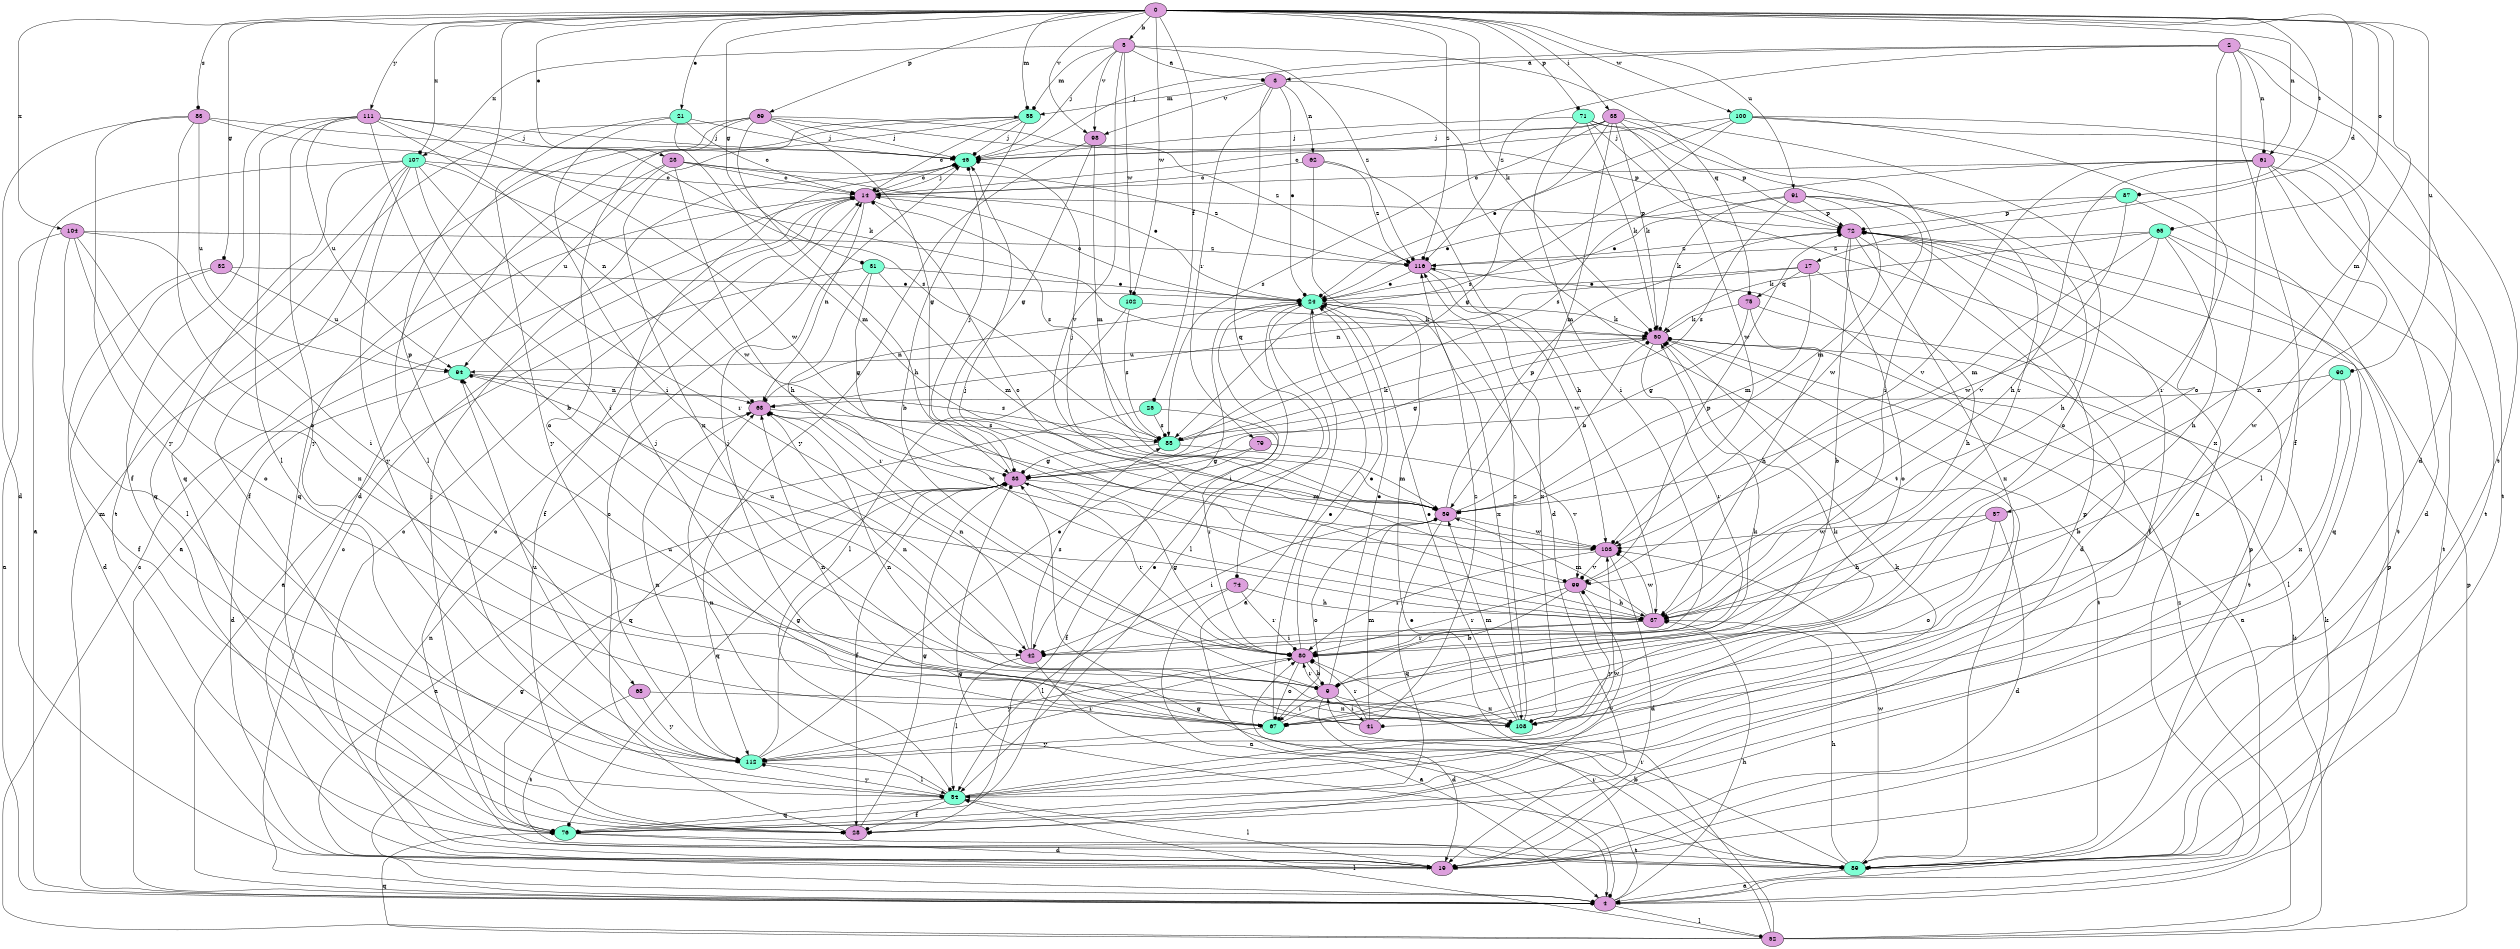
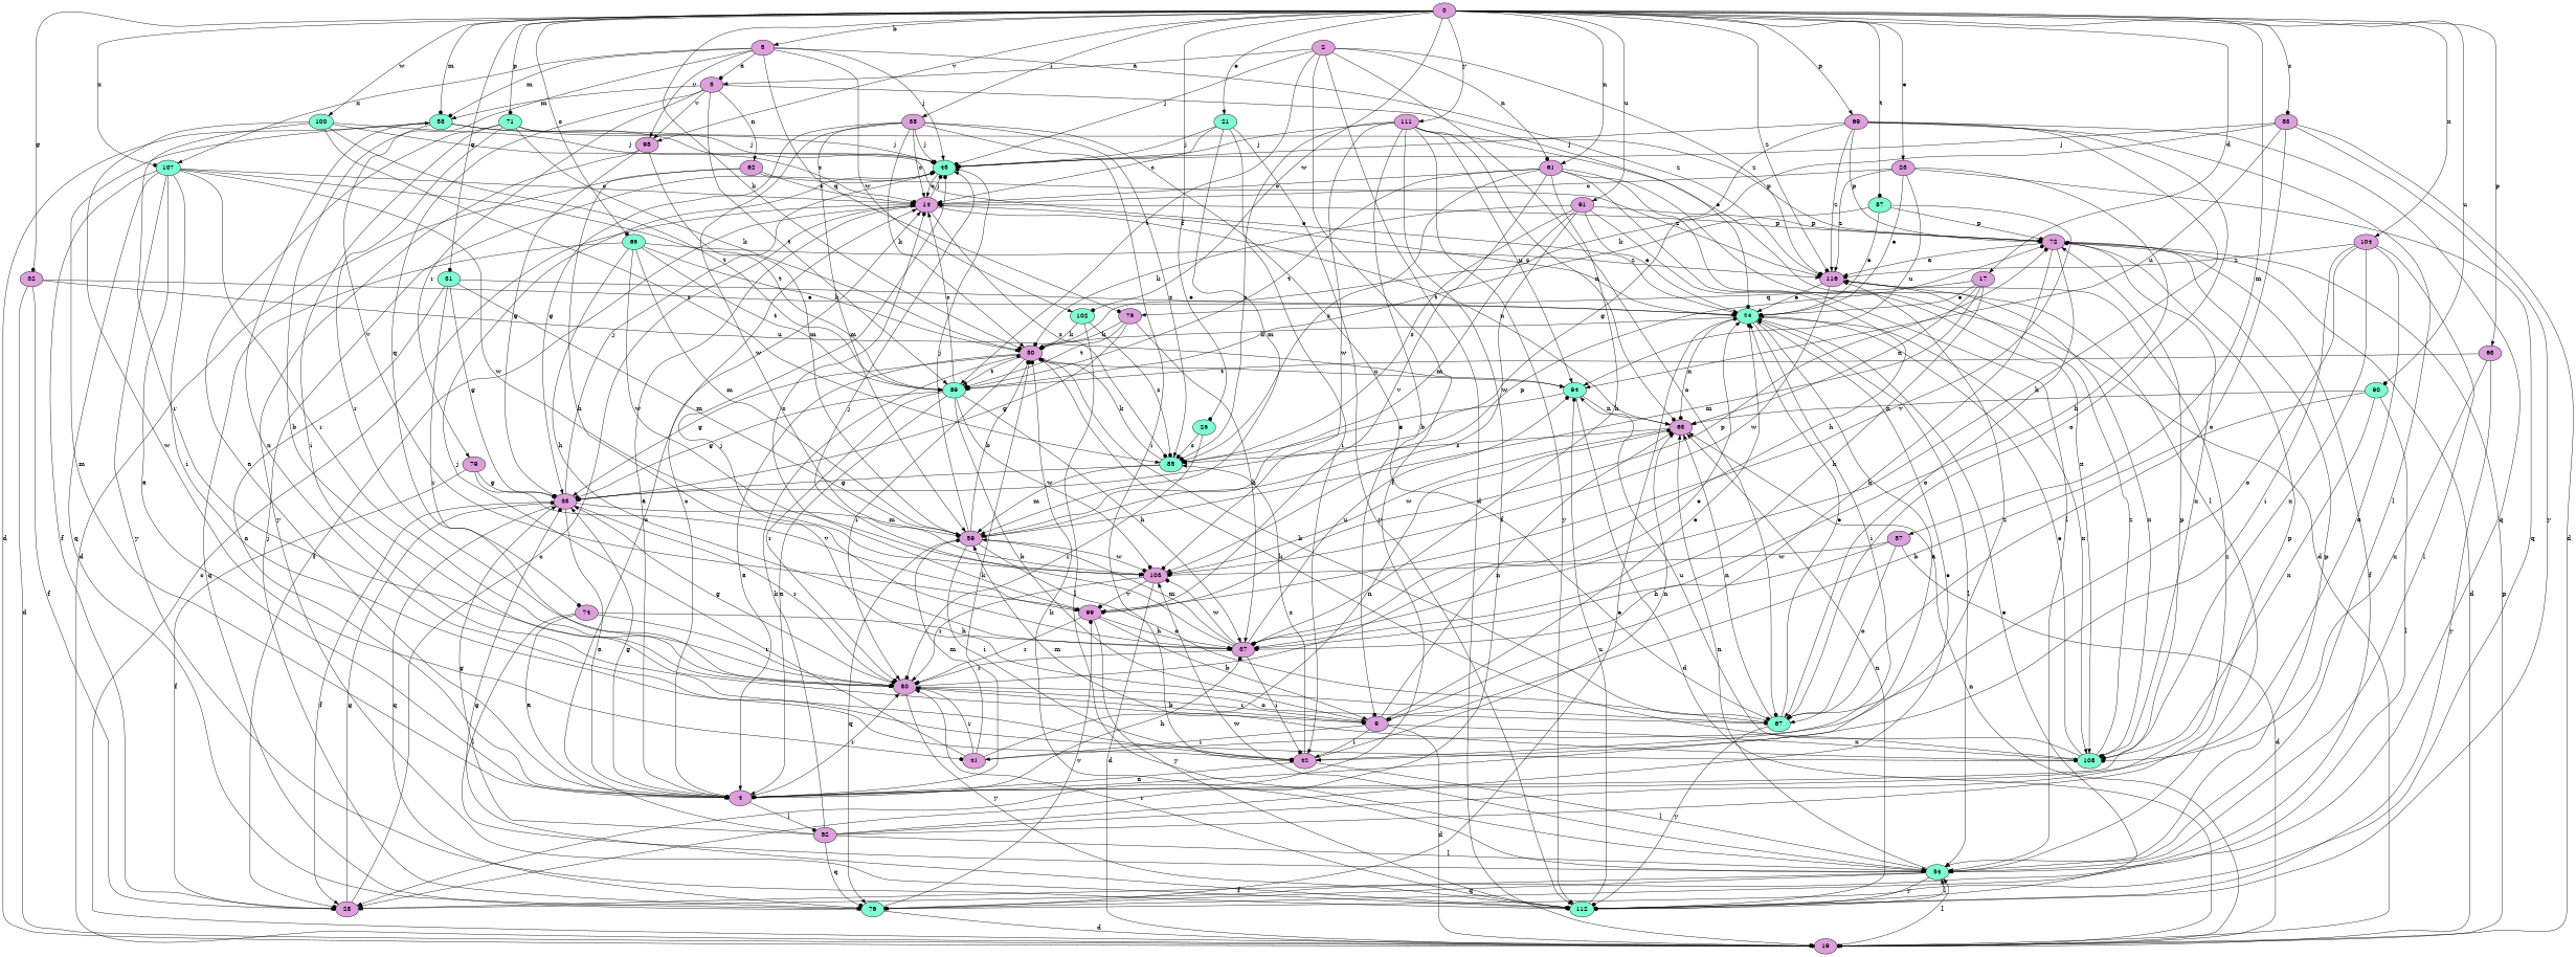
  strict digraph {
    node [fillcolor=plum style=filled]
    edge [arrowhead=normal]
    0
    5
    17
    21 [fillcolor=aquamarine]
    23
    25 [fillcolor=aquamarine]
    31 [fillcolor=aquamarine]
    32
    38
    50
    57
    58 [fillcolor=aquamarine]
    61
    65 [fillcolor=aquamarine]
    68
    69
    71 [fillcolor=aquamarine]
    83
    87 [fillcolor=aquamarine]
    90 [fillcolor=aquamarine]
    91
    98
    100 [fillcolor=aquamarine]
    102 [fillcolor=aquamarine]
    104
    107 [fillcolor=aquamarine]
    111
    116
    3
    45 [fillcolor=aquamarine]
    75
    99
    24 [fillcolor=aquamarine]
    37
    63
    59
    14
    42
    112 [fillcolor=aquamarine]
    76 [fillcolor=aquamarine]
    94 [fillcolor=aquamarine]
    80
    85 [fillcolor=aquamarine]
    4
    33
    19
    28
    67 [fillcolor=aquamarine]
    103
    89 [fillcolor=aquamarine]
    9
    108 [fillcolor=aquamarine]
    54 [fillcolor=aquamarine]
    72
    41
    2
    62
    74
    79
    52
    0 -> 5 [label=b]
    0 -> 17 [label=d]
    0 -> 21 [label=e]
    0 -> 23 [label=e]
    0 -> 25 [arrowhead=dot label=f]
    0 -> 31 [arrowhead=dot label=g]
    0 -> 32 [arrowhead=dot label=g]
    0 -> 38 [label=i]
    0 -> 50 [arrowhead=dot label=k]
    0 -> 57 [label=m]
    0 -> 58 [arrowhead=dot label=m]
    0 -> 61 [label=n]
    0 -> 65 [arrowhead=dot label=o]
    0 -> 68 [label=p]
    0 -> 69 [label=p]
    0 -> 71 [arrowhead=dot label=p]
    0 -> 83 [arrowhead=dot label=s]
    0 -> 87 [arrowhead=dot label=t]
    0 -> 90 [arrowhead=dot label=u]
    0 -> 91 [label=u]
    0 -> 98 [label=v]
    0 -> 100 [label=w]
    0 -> 102 [arrowhead=dot label=w]
    0 -> 104 [label=x]
    0 -> 107 [arrowhead=dot label=x]
    0 -> 111 [label=y]
    0 -> 116 [arrowhead=dot label=z]
    5 -> 58 [arrowhead=dot label=m]
    5 -> 98 [label=v]
    5 -> 102 [label=w]
    5 -> 107 [label=x]
    5 -> 116 [arrowhead=dot label=z]
    5 -> 3 [arrowhead=dot label=a]
    5 -> 45 [label=j]
    5 -> 75 [arrowhead=dot label=q]
    5 -> 99 [arrowhead=dot label=v]
    17 -> 75 [label=q]
    17 -> 24 [arrowhead=dot label=e]
    17 -> 37 [label=h]
    17 -> 63 [label=n]
    17 -> 59 [label=m]
    21 -> 45 [label=j]
    21 -> 59 [label=m]
    21 -> 14 [label=c]
    21 -> 42 [label=i]
    21 -> 112 [label=y]
    23 -> 116 [label=z]
    23 -> 24 [arrowhead=dot label=e]
    23 -> 37 [arrowhead=dot label=h]
    23 -> 14 [arrowhead=dot label=c]
    23 -> 76 [label=q]
    23 -> 94 [label=u]
-   25 -> 76 [arrowhead=dot label=q]
    25 -> 80 [arrowhead=dot label=r]
    25 -> 85 [arrowhead=dot label=s]
    31 -> 24 [arrowhead=dot label=e]
    31 -> 59 [label=m]
    31 -> 80 [label=r]
    31 -> 4 [arrowhead=dot label=a]
    31 -> 33 [arrowhead=dot label=g]
    32 -> 24 [label=e]
    32 -> 94 [label=u]
    32 -> 19 [label=d]
    32 -> 28 [label=f]
    38 -> 50 [label=k]
    38 -> 45 [arrowhead=dot label=j]
    38 -> 59 [label=m]
    38 -> 14 [label=c]
    38 -> 42 [arrowhead=dot label=i]
    38 -> 85 [label=s]
    38 -> 33 [label=g]
    38 -> 67 [arrowhead=dot label=o]
    38 -> 103 [arrowhead=dot label=w]
    50 -> 94 [label=u]
    50 -> 80 [label=r]
    50 -> 4 [label=a]
    50 -> 33 [label=g]
    50 -> 89 [label=t]
    57 -> 37 [arrowhead=dot label=h]
    57 -> 19 [arrowhead=dot label=d]
    57 -> 67 [label=o]
    57 -> 103 [arrowhead=dot label=w]
    58 -> 45 [arrowhead=dot label=j]
    58 -> 14 [arrowhead=dot label=c]
    58 -> 19 [label=d]
    58 -> 9 [arrowhead=dot label=b]
    58 -> 108 [arrowhead=dot label=x]
    61 -> 99 [arrowhead=dot label=v]
    61 -> 37 [arrowhead=dot label=h]
    61 -> 14 [label=c]
    61 -> 85 [arrowhead=dot label=s]
    61 -> 19 [label=d]
    61 -> 89 [label=t]
    61 -> 108 [label=x]
    61 -> 54 [label=l]
    65 -> 50 [label=k]
    65 -> 116 [label=z]
    65 -> 37 [arrowhead=dot label=h]
    65 -> 59 [label=m]
    65 -> 76 [arrowhead=dot label=q]
    65 -> 103 [label=w]
    65 -> 89 [label=t]
    68 -> 112 [arrowhead=dot label=y]
    68 -> 89 [arrowhead=dot label=t]
    68 -> 108 [arrowhead=dot label=x]
    69 -> 116 [label=z]
    69 -> 45 [arrowhead=dot label=j]
    69 -> 37 [arrowhead=dot label=h]
    69 -> 76 [arrowhead=dot label=q]
    69 -> 33 [label=g]
    69 -> 67 [label=o]
    69 -> 54 [label=l]
    69 -> 72 [arrowhead=dot label=p]
    71 -> 50 [arrowhead=dot label=k]
    71 -> 45 [arrowhead=dot label=j]
    71 -> 42 [arrowhead=dot label=i]
    71 -> 80 [arrowhead=dot label=r]
    71 -> 4 [arrowhead=dot label=a]
    71 -> 72 [arrowhead=dot label=p]
    83 -> 50 [label=k]
    83 -> 45 [label=j]
    83 -> 112 [arrowhead=dot label=y]
    83 -> 94 [label=u]
    83 -> 19 [label=d]
    83 -> 67 [arrowhead=dot label=o]
    87 -> 99 [label=v]
    87 -> 24 [arrowhead=dot label=e]
    87 -> 89 [label=t]
    87 -> 72 [arrowhead=dot label=p]
    90 -> 63 [label=n]
    90 -> 9 [label=b]
    90 -> 108 [label=x]
    90 -> 54 [label=l]
    91 -> 50 [arrowhead=dot label=k]
    91 -> 24 [label=e]
    91 -> 37 [label=h]
    91 -> 59 [arrowhead=dot label=m]
    91 -> 85 [label=s]
    91 -> 103 [label=w]
    91 -> 72 [label=p]
    98 -> 59 [label=m]
    98 -> 112 [label=y]
    98 -> 33 [arrowhead=dot label=g]
    100 -> 45 [label=j]
    100 -> 24 [arrowhead=dot label=e]
    100 -> 80 [label=r]
    100 -> 85 [label=s]
    100 -> 89 [label=t]
    100 -> 41 [arrowhead=dot label=w]
    102 -> 50 [arrowhead=dot label=k]
    102 -> 85 [arrowhead=dot label=s]
    102 -> 54 [arrowhead=dot label=l]
    104 -> 116 [arrowhead=dot label=z]
    104 -> 42 [label=i]
    104 -> 4 [arrowhead=dot label=a]
    104 -> 67 [label=o]
    104 -> 108 [label=x]
    104 -> 54 [arrowhead=dot label=l]
    107 -> 14 [label=c]
    107 -> 42 [arrowhead=dot label=i]
    107 -> 112 [arrowhead=dot label=y]
    107 -> 76 [label=q]
    107 -> 80 [arrowhead=dot label=r]
    107 -> 4 [arrowhead=dot label=a]
    107 -> 28 [arrowhead=dot label=f]
    107 -> 103 [label=w]
    107 -> 89 [label=t]
    111 -> 45 [arrowhead=dot label=j]
    111 -> 63 [arrowhead=dot label=n]
    111 -> 112 [label=y]
    111 -> 94 [label=u]
    111 -> 85 [arrowhead=dot label=s]
    111 -> 28 [label=f]
    111 -> 103 [arrowhead=dot label=w]
    111 -> 9 [arrowhead=dot label=b]
    111 -> 54 [arrowhead=dot label=l]
    116 -> 24 [label=e]
    116 -> 103 [label=w]
    116 -> 108 [arrowhead=dot label=x]
    3 -> 58 [label=m]
    3 -> 98 [label=v]
    3 -> 24 [arrowhead=dot label=e]
    3 -> 89 [label=t]
    3 -> 62 [label=n]
    3 -> 74 [arrowhead=dot label=q]
    3 -> 79 [label=r]
    45 -> 14 [label=c]
    75 -> 50 [label=k]
    75 -> 37 [label=h]
    75 -> 33 [arrowhead=dot label=g]
    75 -> 89 [arrowhead=dot label=t]
    99 -> 37 [label=h]
    99 -> 14 [arrowhead=dot label=c]
    99 -> 112 [label=y]
    99 -> 80 [label=r]
    99 -> 9 [label=b]
    99 -> 72 [arrowhead=dot label=p]
    24 -> 50 [arrowhead=dot label=k]
    24 -> 63 [arrowhead=dot label=n]
    24 -> 14 [label=c]
    24 -> 42 [label=i]
    24 -> 4 [arrowhead=dot label=a]
    24 -> 108 [label=x]
    24 -> 54 [label=l]
    37 -> 45 [label=j]
    37 -> 59 [label=m]
    37 -> 42 [arrowhead=dot label=i]
    37 -> 94 [arrowhead=dot label=u]
    37 -> 80 [arrowhead=dot label=r]
    37 -> 103 [arrowhead=dot label=w]
    63 -> 85 [label=s]
    63 -> 103 [label=w]
    59 -> 50 [arrowhead=dot label=b]
    59 -> 45 [arrowhead=dot label=j]
    59 -> 42 [arrowhead=dot label=i]
    59 -> 76 [label=q]
    59 -> 67 [arrowhead=dot label=o]
    59 -> 103 [arrowhead=dot label=w]
    59 -> 72 [arrowhead=dot label=p]
    14 -> 45 [arrowhead=dot label=j]
    14 -> 63 [label=n]
    14 -> 85 [arrowhead=dot label=s]
    14 -> 4 [arrowhead=dot label=a]
    14 -> 28 [arrowhead=dot label=f]
    14 -> 72 [arrowhead=dot label=p]
    42 -> 63 [label=n]
    42 -> 85 [label=s]
    42 -> 4 [label=a]
    42 -> 54 [label=l]
    112 -> 24 [arrowhead=dot label=e]
    112 -> 63 [label=n]
    112 -> 94 [arrowhead=dot label=u]
    112 -> 80 [label=r]
    112 -> 33 [arrowhead=dot label=g]
    112 -> 54 [label=l]
    76 -> 45 [label=j]
    76 -> 99 [arrowhead=dot label=v]
    76 -> 24 [arrowhead=dot label=e]
    76 -> 19 [arrowhead=dot label=d]
-   76 -> 89 [arrowhead=dot label=t]
    94 -> 63 [label=n]
    94 -> 85 [label=s]
    94 -> 19 [label=d]
    80 -> 24 [label=e]
    80 -> 112 [arrowhead=dot label=y]
    80 -> 33 [label=g]
    80 -> 67 [arrowhead=dot label=o]
    80 -> 9 [arrowhead=dot label=b]
    85 -> 50 [label=k]
    85 -> 59 [label=m]
    85 -> 33 [arrowhead=dot label=g]
    4 -> 50 [arrowhead=dot label=k]
    4 -> 58 [label=m]
    4 -> 37 [arrowhead=dot label=h]
    4 -> 14 [label=c]
    4 -> 80 [label=r]
    4 -> 33 [label=g]
    4 -> 72 [label=p]
    4 -> 52 [arrowhead=dot label=l]
    33 -> 45 [arrowhead=dot label=j]
    33 -> 59 [arrowhead=dot label=m]
    33 -> 76 [arrowhead=dot label=q]
    33 -> 80 [arrowhead=dot label=r]
    33 -> 4 [arrowhead=dot label=a]
    33 -> 28 [label=f]
    19 -> 63 [label=n]
    19 -> 14 [arrowhead=dot label=c]
    19 -> 54 [label=l]
    19 -> 72 [arrowhead=dot label=p]
    28 -> 14 [label=c]
    28 -> 33 [arrowhead=dot label=g]
    67 -> 50 [label=k]
    67 -> 45 [arrowhead=dot label=j]
    67 -> 24 [label=e]
    67 -> 63 [label=n]
    67 -> 112 [arrowhead=dot label=y]
    103 -> 99 [arrowhead=dot label=v]
    103 -> 80 [label=r]
    103 -> 19 [arrowhead=dot label=d]
    89 -> 37 [label=h]
    89 -> 14 [label=c]
    89 -> 80 [arrowhead=dot label=r]
    89 -> 4 [label=a]
    89 -> 33 [arrowhead=dot label=g]
    89 -> 103 [arrowhead=dot label=w]
    89 -> 9 [label=b]
    9 -> 24 [arrowhead=dot label=e]
    9 -> 63 [arrowhead=dot label=n]
-   9 -> 67 [label=i]
+   9 -> 42 [label=i]
    9 -> 80 [label=r]
    9 -> 19 [label=d]
    9 -> 108 [arrowhead=dot label=x]
    9 -> 41 [label=i]
    108 -> 50 [arrowhead=dot label=k]
    108 -> 116 [label=z]
    108 -> 24 [label=e]
    108 -> 59 [label=m]
    108 -> 94 [label=u]
    54 -> 50 [arrowhead=dot label=k]
    54 -> 63 [label=n]
    54 -> 112 [arrowhead=dot label=y]
    54 -> 76 [arrowhead=dot label=q]
    54 -> 28 [arrowhead=dot label=f]
    54 -> 103 [label=w]
    54 -> 72 [label=p]
-   72 -> 116 [label=z]
+   72 -> 116 [label=a]
    72 -> 19 [arrowhead=dot label=d]
    72 -> 28 [label=f]
    72 -> 67 [label=o]
    72 -> 9 [arrowhead=dot label=b]
    72 -> 108 [label=x]
    41 -> 116 [label=z]
    41 -> 45 [label=j]
    41 -> 63 [arrowhead=dot label=n]
    41 -> 59 [arrowhead=dot label=m]
    41 -> 80 [arrowhead=dot label=r]
    2 -> 61 [arrowhead=dot label=n]
    2 -> 116 [arrowhead=dot label=z]
    2 -> 3 [label=a]
    2 -> 45 [arrowhead=dot label=j]
    2 -> 19 [label=d]
    2 -> 28 [label=f]
    2 -> 67 [arrowhead=dot label=o]
    2 -> 89 [label=t]
    62 -> 116 [arrowhead=dot label=z]
    62 -> 37 [label=h]
    62 -> 14 [label=c]
    62 -> 19 [label=d]
    74 -> 37 [label=h]
    74 -> 80 [arrowhead=dot label=r]
    74 -> 4 [label=a]
    74 -> 54 [label=l]
    79 -> 99 [label=v]
    79 -> 33 [arrowhead=dot label=g]
    79 -> 28 [arrowhead=dot label=f]
    52 -> 50 [arrowhead=dot label=k]
    52 -> 116 [label=z]
    52 -> 24 [label=e]
    52 -> 14 [label=c]
    52 -> 76 [arrowhead=dot label=q]
    52 -> 33 [label=g]
    52 -> 54 [label=l]
    52 -> 72 [arrowhead=dot label=p]
  }
